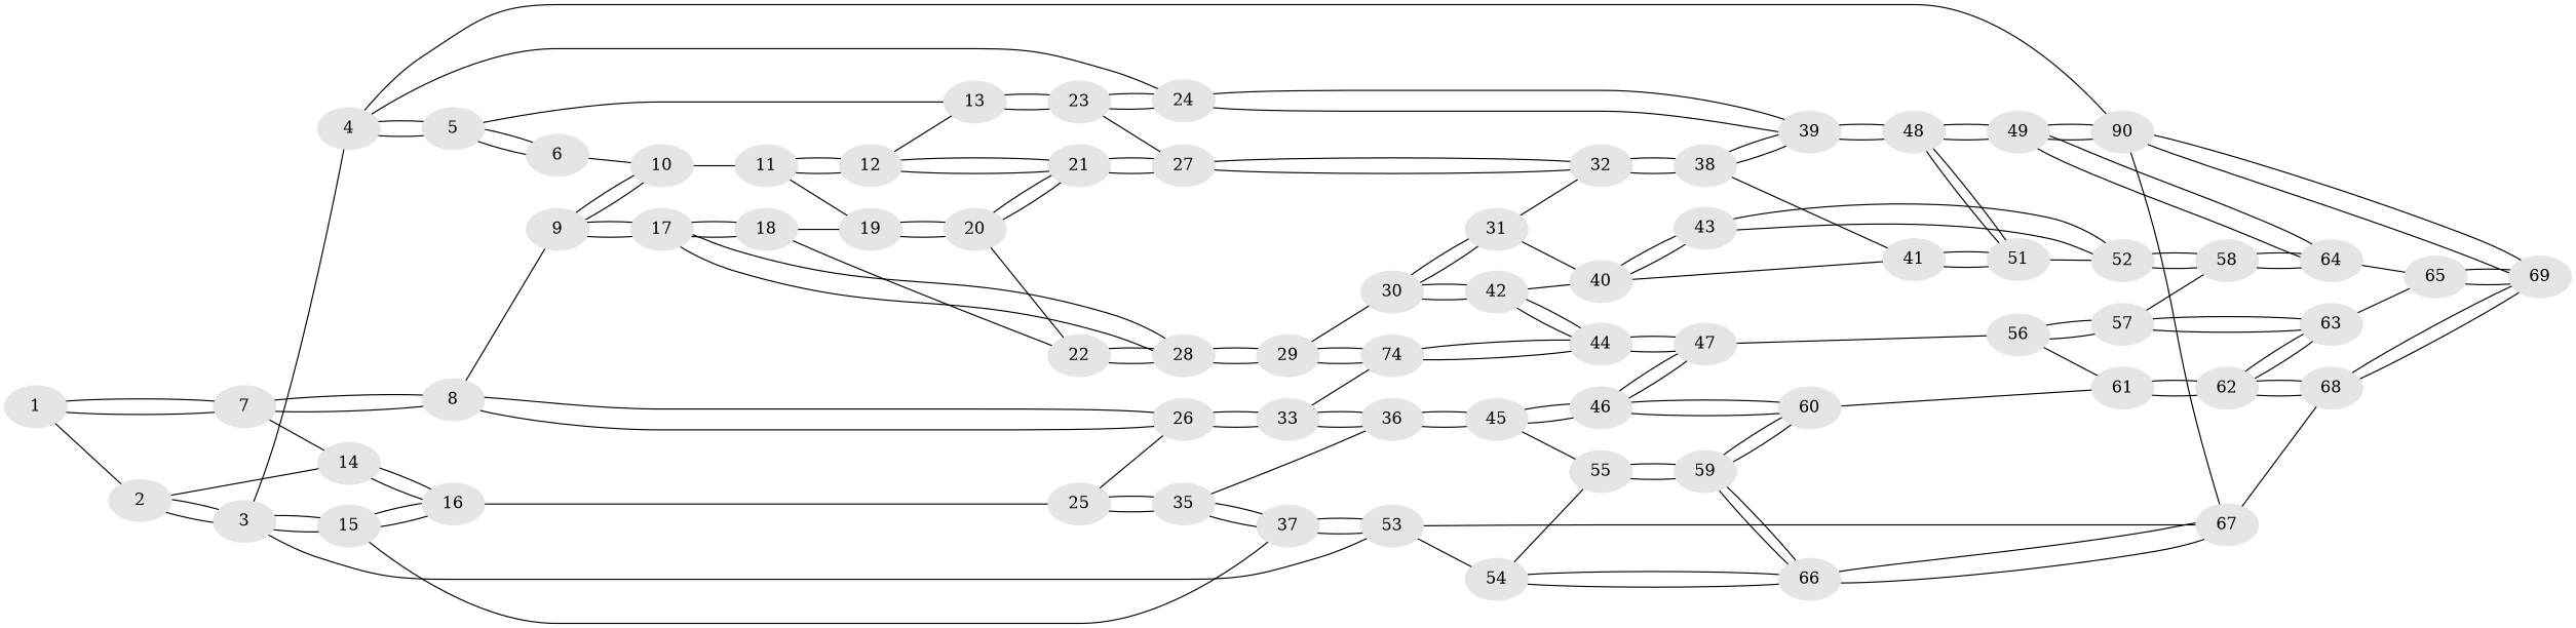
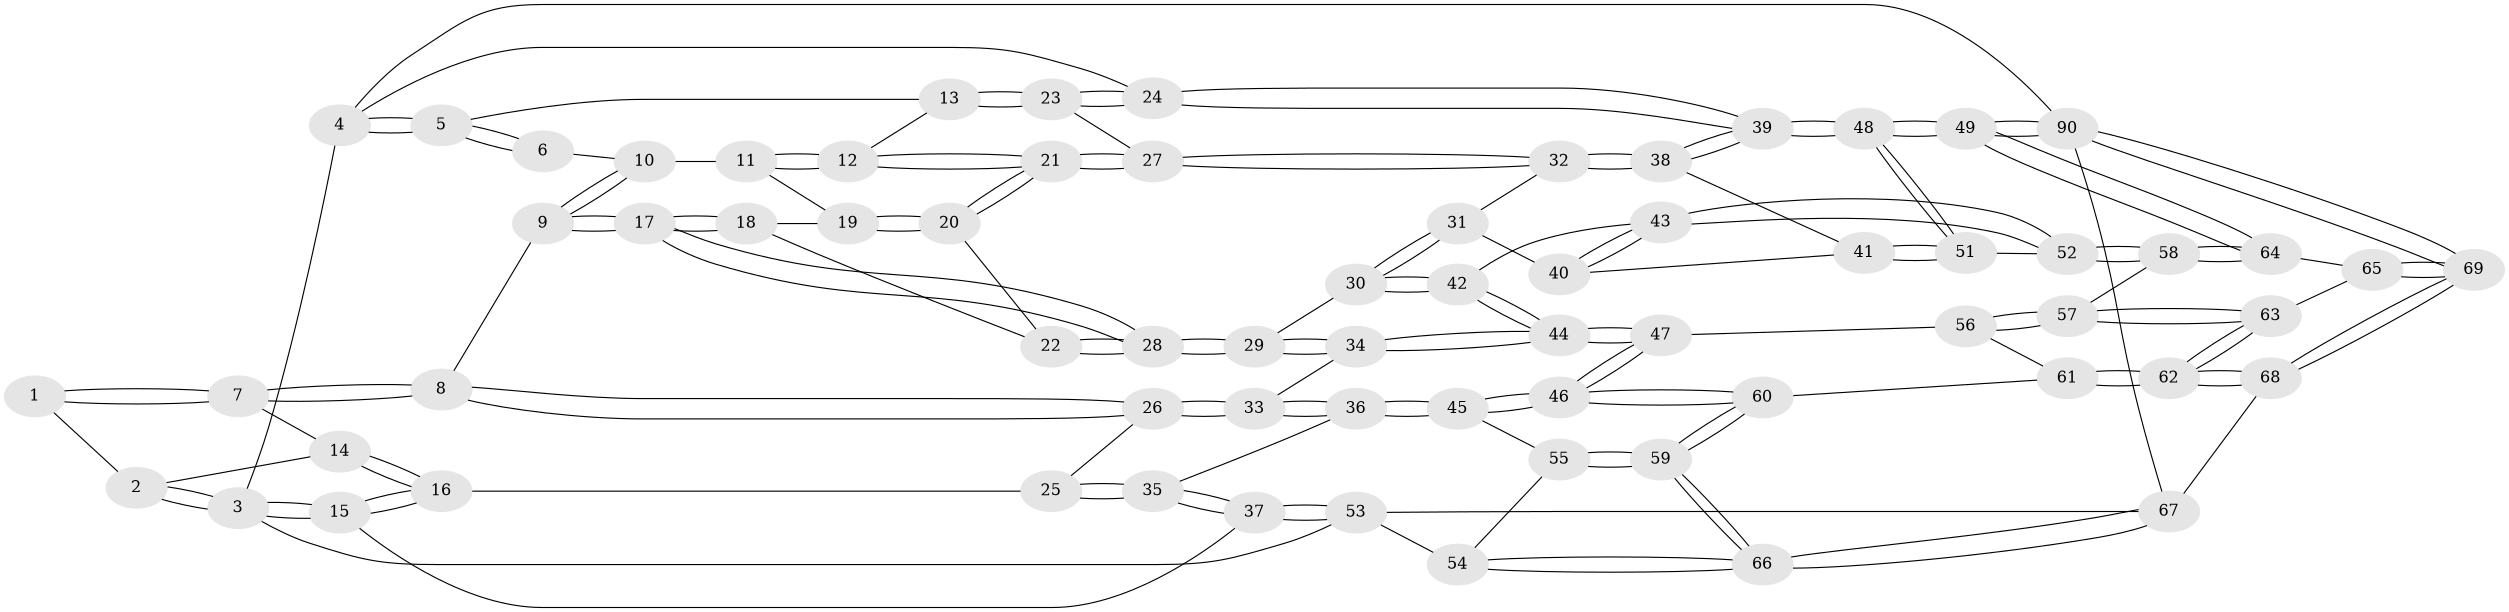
  graph {
    rankdir=LR
    node [color=gray90 style=filled]
    1
    2
    7
    3
    14
    8
    4
    15
    53
    16
    5
    24
    n13 [label=90]
    37
    67
    54
    6
    13
    39
    69
    10
    23
    11
    9
    26
    17
    33
    18
    28
    12
    19
    21
    20
    27
    25
    35
    22
    29
    32
    48
    36
-   34 [label=74]
+   34
    38
    30
    31
    42
    44
    40
    43
    41
    45
    47
    46
    55
    51
    49
    52
    58
    56
    60
    59
    61
    57
    64
    65
    68
    66
    63
    62
    1 -- 2
    1 -- 7
    1 -- 7
    2 -- 3
    2 -- 3
    2 -- 14
    7 -- 14
    7 -- 8
    7 -- 8
    3 -- 4
    3 -- 15
    3 -- 15
    3 -- 53
    14 -- 16
    14 -- 16
    8 -- 9
    8 -- 26
    8 -- 26
    4 -- 5
    4 -- 5
    4 -- 24
    4 -- n13
    15 -- 16
    15 -- 16
    15 -- 37
    53 -- 67
    53 -- 54
    16 -- 25
    5 -- 6
    5 -- 6
    5 -- 13
    24 -- 39
    24 -- 39
    n13 -- 67
    n13 -- 69
    n13 -- 69
    37 -- 53
    37 -- 53
    67 -- 68
    54 -- 55
    54 -- 66
    54 -- 66
    6 -- 10
    13 -- 23
    13 -- 23
    39 -- 48
    39 -- 48
    10 -- 11
    23 -- 24
    23 -- 24
    23 -- 27
    11 -- 12
    11 -- 12
    11 -- 19
    9 -- 10
    9 -- 10
    9 -- 17
    9 -- 17
    26 -- 33
    26 -- 33
    17 -- 18
    17 -- 18
    17 -- 28
    17 -- 28
    33 -- 36
    33 -- 36
    33 -- 34
    18 -- 19
    18 -- 22
    28 -- 29
    28 -- 29
    12 -- 13
    12 -- 21
    12 -- 21
    19 -- 20
    19 -- 20
    21 -- 27
    21 -- 27
    20 -- 21
    20 -- 21
    20 -- 22
    27 -- 32
    27 -- 32
    25 -- 26
    25 -- 35
    25 -- 35
    35 -- 37
    35 -- 37
    35 -- 36
    22 -- 28
    22 -- 28
    29 -- 34
    29 -- 34
    29 -- 30
    32 -- 38
    32 -- 38
    48 -- 51
    48 -- 51
    48 -- 49
    48 -- 49
    36 -- 45
    36 -- 45
    34 -- 44
    34 -- 44
    38 -- 39
    38 -- 39
    38 -- 41
    30 -- 31
    30 -- 31
    30 -- 42
    30 -- 42
    31 -- 32
    31 -- 40
    42 -- 44
    42 -- 44
-   42 -- 40
+   42 -- 43
    44 -- 47
    44 -- 47
    40 -- 43
    40 -- 43
    40 -- 41
    43 -- 52
    43 -- 52
    41 -- 51
    41 -- 51
    45 -- 46
    45 -- 46
    45 -- 55
    47 -- 56
    46 -- 47
    46 -- 47
    46 -- 60
    46 -- 60
    55 -- 59
    55 -- 59
    51 -- 52
    49 -- n13
    49 -- n13
    49 -- 64
    49 -- 64
    52 -- 58
    52 -- 58
    58 -- 64
    58 -- 64
    56 -- 61
    56 -- 57
    56 -- 57
    60 -- 61
    59 -- 60
    59 -- 60
    59 -- 66
    59 -- 66
    61 -- 62
    61 -- 62
    57 -- 58
    57 -- 63
    57 -- 63
    64 -- 65
    65 -- 69
    65 -- 69
    68 -- 69
    68 -- 69
    66 -- 67
    66 -- 67
    63 -- 65
    62 -- 68
    62 -- 68
    62 -- 63
    62 -- 63
  }
